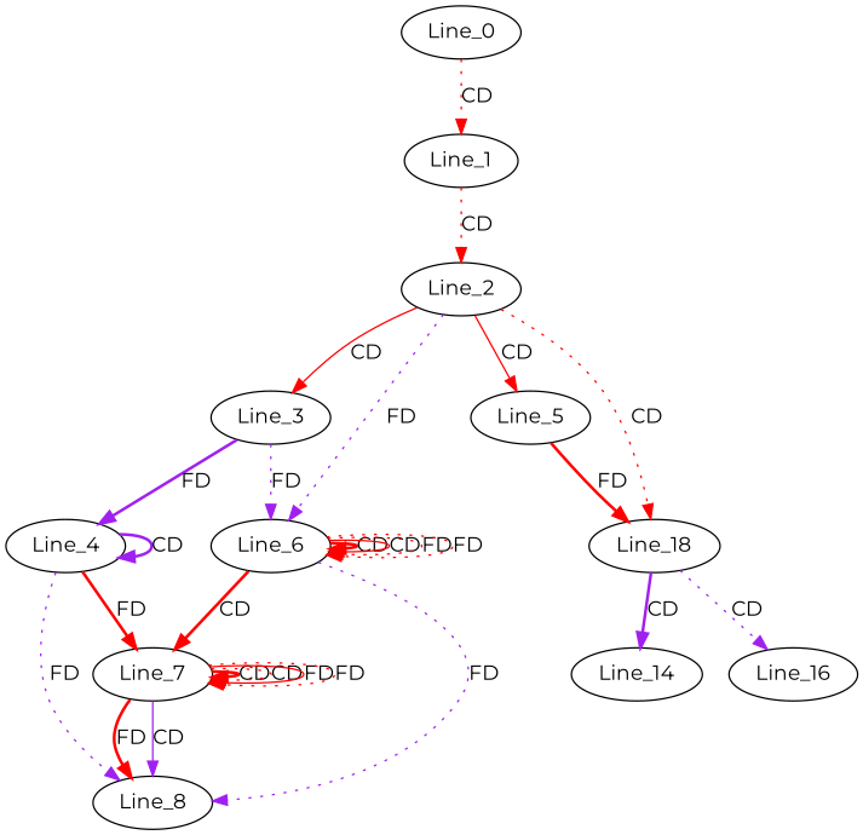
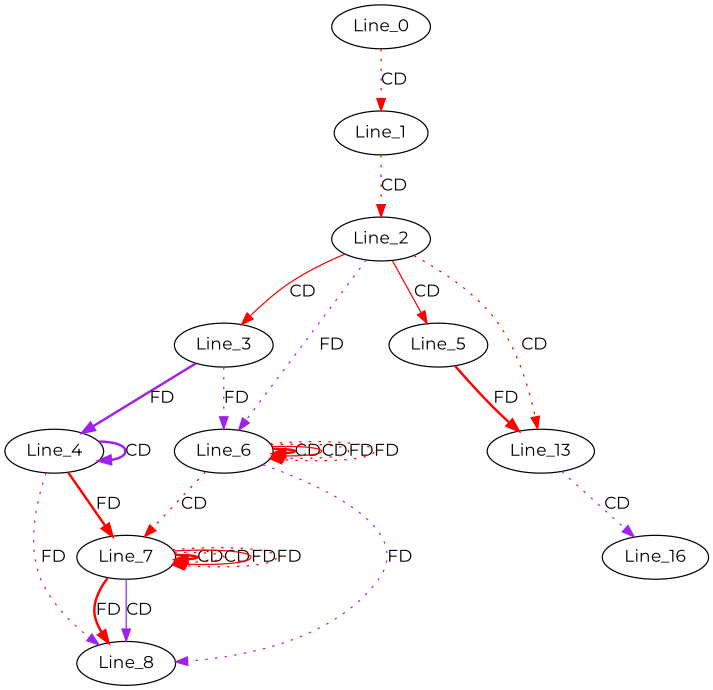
  digraph {
    fontname=Montserrat
    node [fontname=Montserrat]
    edge [color=red fontname=Montserrat style=dotted]
    Line_0
    Line_1
    Line_2
    Line_3
    Line_5
    Line_6
-   Line_13 [label=Line_18]
+   Line_13
    Line_4
    Line_7
    Line_8
-   Line_14
    Line_16
    Line_0 -> Line_1 [label=CD]
    Line_1 -> Line_2 [label=CD]
    Line_2 -> Line_3 [label=CD style=solid]
    Line_2 -> Line_5 [label=CD style=solid]
    Line_2 -> Line_6 [color=purple label=FD]
    Line_2 -> Line_13 [label=CD]
    Line_3 -> Line_6 [color=purple label=FD]
    Line_3 -> Line_4 [color=purple label=FD style=bold]
    Line_5 -> Line_13 [label=FD style=bold]
    Line_6 -> Line_6 [label=CD style=bold]
    Line_6 -> Line_6 [label=CD style=solid]
    Line_6 -> Line_6 [label=FD]
    Line_6 -> Line_6 [label=FD]
-   Line_6 -> Line_7 [label=CD style=bold]
+   Line_6 -> Line_7 [label=CD]
    Line_6 -> Line_8 [color=purple label=FD]
-   Line_13 -> Line_14 [color=purple label=CD style=bold]
    Line_13 -> Line_16 [color=purple label=CD]
    Line_4 -> Line_4 [color=purple label=CD style=bold]
    Line_4 -> Line_7 [label=FD style=bold]
    Line_4 -> Line_8 [color=purple label=FD]
    Line_7 -> Line_7 [label=CD style=bold]
    Line_7 -> Line_7 [label=CD]
    Line_7 -> Line_7 [label=FD style=solid]
    Line_7 -> Line_7 [label=FD]
    Line_7 -> Line_8 [color=purple label=CD style=solid]
    Line_7 -> Line_8 [label=FD style=bold]
  }
